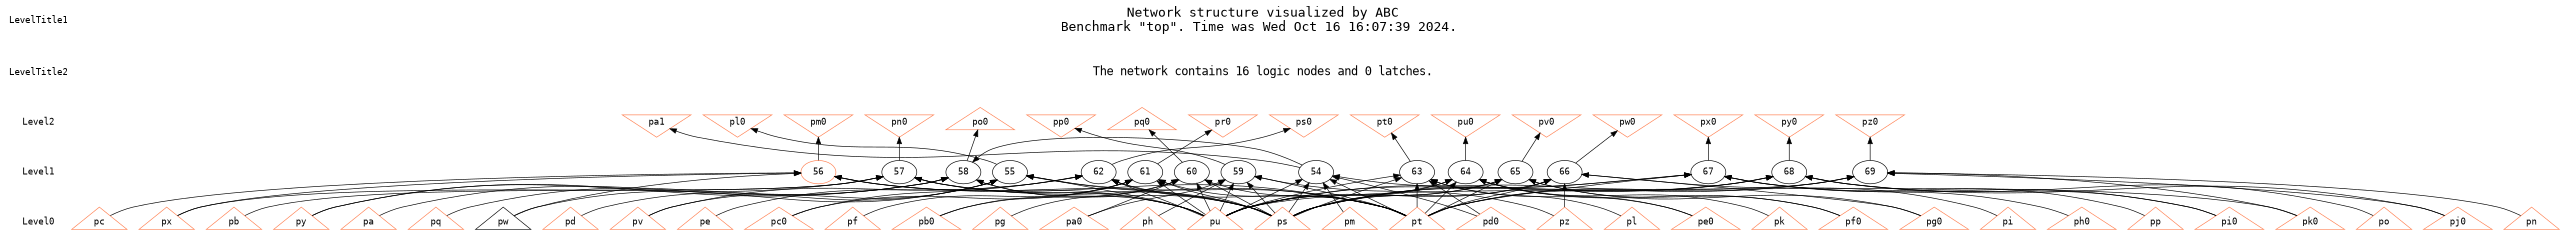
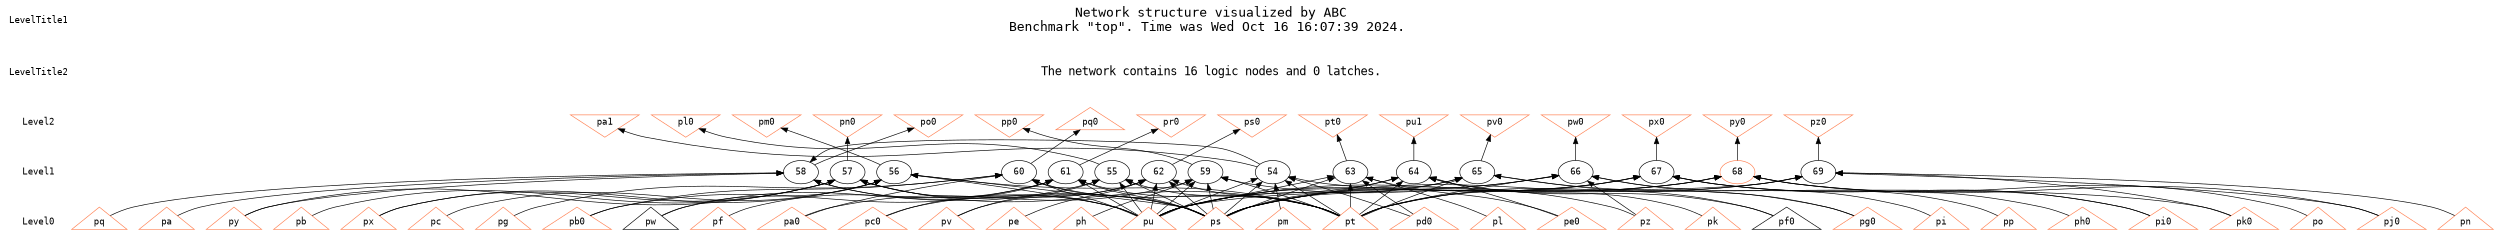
  digraph {
    fontname="DejaVu Sans Mono"
    node [fontname="DejaVu Sans Mono" shape=triangle color=coral fillcolor=coral]
    edge [dir=back fontname="DejaVu Sans Mono" style=solid]
    LevelTitle1 [shape=plaintext color="" fillcolor=""]
    LevelTitle2 [shape=plaintext color="" fillcolor=""]
    Level2 [shape=plaintext color="" fillcolor=""]
    Level1 [shape=plaintext color="" fillcolor=""]
    Level0 [shape=plaintext color="" fillcolor=""]
    n6 [fontsize=20 label="Network structure visualized by ABC\nBenchmark \"top\". Time was Wed Oct 16 16:07:39 2024. " shape=plaintext color="" fillcolor=""]
    n7 [fontsize=18 label="The network contains 16 logic nodes and 0 latches.\n" shape=plaintext color="" fillcolor=""]
    n8 [label=pa1 shape=invtriangle]
    n9 [label=pl0 shape=invtriangle]
    n10 [label=pm0 shape=invtriangle]
    n11 [label=pn0 shape=invtriangle]
-   n12 [label=po0]
+   n12 [label=po0 shape=invtriangle]
    n13 [label=pp0 shape=invtriangle]
    n14 [label=pq0]
    n15 [label=pr0 shape=invtriangle]
    n16 [label=ps0 shape=invtriangle]
    n17 [label=pt0 shape=invtriangle]
-   n18 [label=pu0 shape=invtriangle]
+   n18 [label=pu1 shape=invtriangle]
    n19 [label=pv0 shape=invtriangle]
    n20 [label=pw0 shape=invtriangle]
    n21 [label=px0 shape=invtriangle]
    n22 [label=py0 shape=invtriangle]
    n23 [label=pz0 shape=invtriangle]
    n24 [label="54\n" shape=ellipse color="" fillcolor=""]
    n25 [label="55\n" shape=ellipse color="" fillcolor=""]
-   n26 [label="56\n" shape=ellipse fillcolor=""]
+   n26 [label="56\n" shape=ellipse color="" fillcolor=""]
    n27 [label="57\n" shape=ellipse color="" fillcolor=""]
    n28 [label="58\n" shape=ellipse color="" fillcolor=""]
    n29 [label="59\n" shape=ellipse color="" fillcolor=""]
    n30 [label="60\n" shape=ellipse color="" fillcolor=""]
    n31 [label="61\n" shape=ellipse color="" fillcolor=""]
    n32 [label="62\n" shape=ellipse color="" fillcolor=""]
    n33 [label="63\n" shape=ellipse color="" fillcolor=""]
    n34 [label="64\n" shape=ellipse color="" fillcolor=""]
    n35 [label="65\n" shape=ellipse color="" fillcolor=""]
    n36 [label="66\n" shape=ellipse color="" fillcolor=""]
    n37 [label="67\n" shape=ellipse color="" fillcolor=""]
-   n38 [label="68\n" shape=ellipse color="" fillcolor=""]
+   n38 [label="68\n" shape=ellipse fillcolor=""]
    n39 [label="69\n" shape=ellipse color="" fillcolor=""]
    n40 [label=pp]
    n41 [label=pa0]
    n42 [label=pq]
    n43 [label=pb0]
    n44 [label=pc0]
    n45 [label=ps]
    n46 [label=pd0]
    n47 [label=pt]
    n48 [label=pe0]
    n49 [label=pu]
-   n50 [label=pf0]
+   n50 [color=black label=pf0]
    n51 [label=pv]
    n52 [label=pg0]
    n53 [color=black label=pw]
    n54 [label=ph0]
    n55 [label=px]
    n56 [label=pi0]
    n57 [label=py]
    n58 [label=pj0]
    n59 [label=pz]
    n60 [label=pk0]
    n61 [label=pa]
    n62 [label=pb]
    n63 [label=pc]
-   n64 [label=pd]
    n65 [label=pe]
    n66 [label=pf]
    n67 [label=pg]
    n68 [label=ph]
    n69 [label=pi]
    n70 [label=pk]
    n71 [label=pl]
    n72 [label=pm]
    n73 [label=pn]
    n74 [label=po]
    subgraph sub_1 {
      LevelTitle1
      LevelTitle2
      Level2
      Level1
      Level0
    }
    subgraph sub_2 {
      rank=same
      LevelTitle1
      n6
    }
    subgraph sub_3 {
      rank=same
      LevelTitle2
      n7
    }
    subgraph sub_4 {
      rank=same
      Level2
      n8
      n9
      n10
      n11
      n12
      n13
      n14
      n15
      n16
      n17
      n18
      n19
      n20
      n21
      n22
      n23
    }
    subgraph sub_5 {
      rank=same
      Level1
      n24
      n25
      n26
      n27
      n28
      n29
      n30
      n31
      n32
      n33
      n34
      n35
      n36
      n37
      n38
      n39
    }
    subgraph sub_6 {
      rank=same
      Level0
      n40
      n41
      n42
      n43
      n44
      n45
      n46
      n47
      n48
      n49
      n50
      n51
      n52
      n53
      n54
      n55
      n56
      n57
      n58
      n59
      n60
      n61
      n62
      n63
-     n64
      n65
      n66
      n67
      n68
      n69
      n70
      n71
      n72
      n73
      n74
    }
    LevelTitle1 -> LevelTitle2 [style=invis]
    LevelTitle2 -> Level2 [style=invis]
    Level2 -> Level1 [style=invis]
    Level1 -> Level0 [style=invis]
    n6 -> n7 [style=invis]
    n7 -> n8 [style=invis]
    n7 -> n9 [style=invis]
    n7 -> n10 [style=invis]
    n7 -> n11 [style=invis]
    n7 -> n12 [style=invis]
    n7 -> n13 [style=invis]
    n7 -> n14 [style=invis]
    n7 -> n15 [style=invis]
    n7 -> n16 [style=invis]
    n7 -> n17 [style=invis]
    n7 -> n18 [style=invis]
    n7 -> n19 [style=invis]
    n7 -> n20 [style=invis]
    n7 -> n21 [style=invis]
    n7 -> n22 [style=invis]
    n7 -> n23 [style=invis]
    n8 -> n9 [style=invis]
    n8 -> n24
    n9 -> n10 [style=invis]
    n9 -> n25
    n10 -> n11 [style=invis]
    n10 -> n26
    n11 -> n12 [style=invis]
    n11 -> n27
    n12 -> n13 [style=invis]
    n12 -> n28
    n13 -> n14 [style=invis]
    n13 -> n29
    n14 -> n15 [style=invis]
    n14 -> n30
    n15 -> n16 [style=invis]
    n15 -> n31
    n16 -> n17 [style=invis]
    n16 -> n32
    n17 -> n18 [style=invis]
    n17 -> n33
    n18 -> n19 [style=invis]
    n18 -> n34
    n19 -> n20 [style=invis]
    n19 -> n35
    n20 -> n21 [style=invis]
    n20 -> n36
    n21 -> n22 [style=invis]
    n21 -> n37
    n22 -> n23 [style=invis]
    n22 -> n38
    n23 -> n39
    n24 -> n45
    n24 -> n46
    n24 -> n47
    n24 -> n49
    n24 -> n60
    n24 -> n72
    n25 -> n45
    n25 -> n47
    n25 -> n49
    n25 -> n51
    n25 -> n53
-   n25 -> n64
    n26 -> n45
    n26 -> n47
    n26 -> n49
    n26 -> n53
    n26 -> n55
    n26 -> n63
    n27 -> n45
    n27 -> n47
    n27 -> n49
    n27 -> n55
    n27 -> n57
    n27 -> n62
    n28 -> n24
    n28 -> n42
    n28 -> n45
    n28 -> n49
    n28 -> n57
    n28 -> n61
    n29 -> n41
    n29 -> n45
    n29 -> n47
    n29 -> n49
    n29 -> n59
    n29 -> n68
    n30 -> n41
    n30 -> n43
    n30 -> n45
    n30 -> n47
    n30 -> n49
    n30 -> n67
    n31 -> n43
    n31 -> n44
    n31 -> n45
    n31 -> n47
    n31 -> n49
    n31 -> n66
    n32 -> n44
    n32 -> n45
    n32 -> n47
    n32 -> n49
    n32 -> n51
    n32 -> n65
    n33 -> n45
    n33 -> n46
    n33 -> n47
    n33 -> n48
    n33 -> n49
    n33 -> n71
    n34 -> n45
    n34 -> n47
    n34 -> n48
    n34 -> n49
    n34 -> n50
    n34 -> n70
    n35 -> n45
    n35 -> n47
    n35 -> n49
    n35 -> n50
    n35 -> n52
    n36 -> n45
    n36 -> n47
    n36 -> n49
    n36 -> n52
    n36 -> n59
    n36 -> n69
    n37 -> n40
    n37 -> n45
    n37 -> n47
    n37 -> n49
    n37 -> n54
    n37 -> n56
    n38 -> n45
    n38 -> n47
    n38 -> n49
    n38 -> n56
    n38 -> n58
    n38 -> n74
    n39 -> n45
    n39 -> n47
    n39 -> n49
    n39 -> n58
    n39 -> n60
    n39 -> n73
  }
